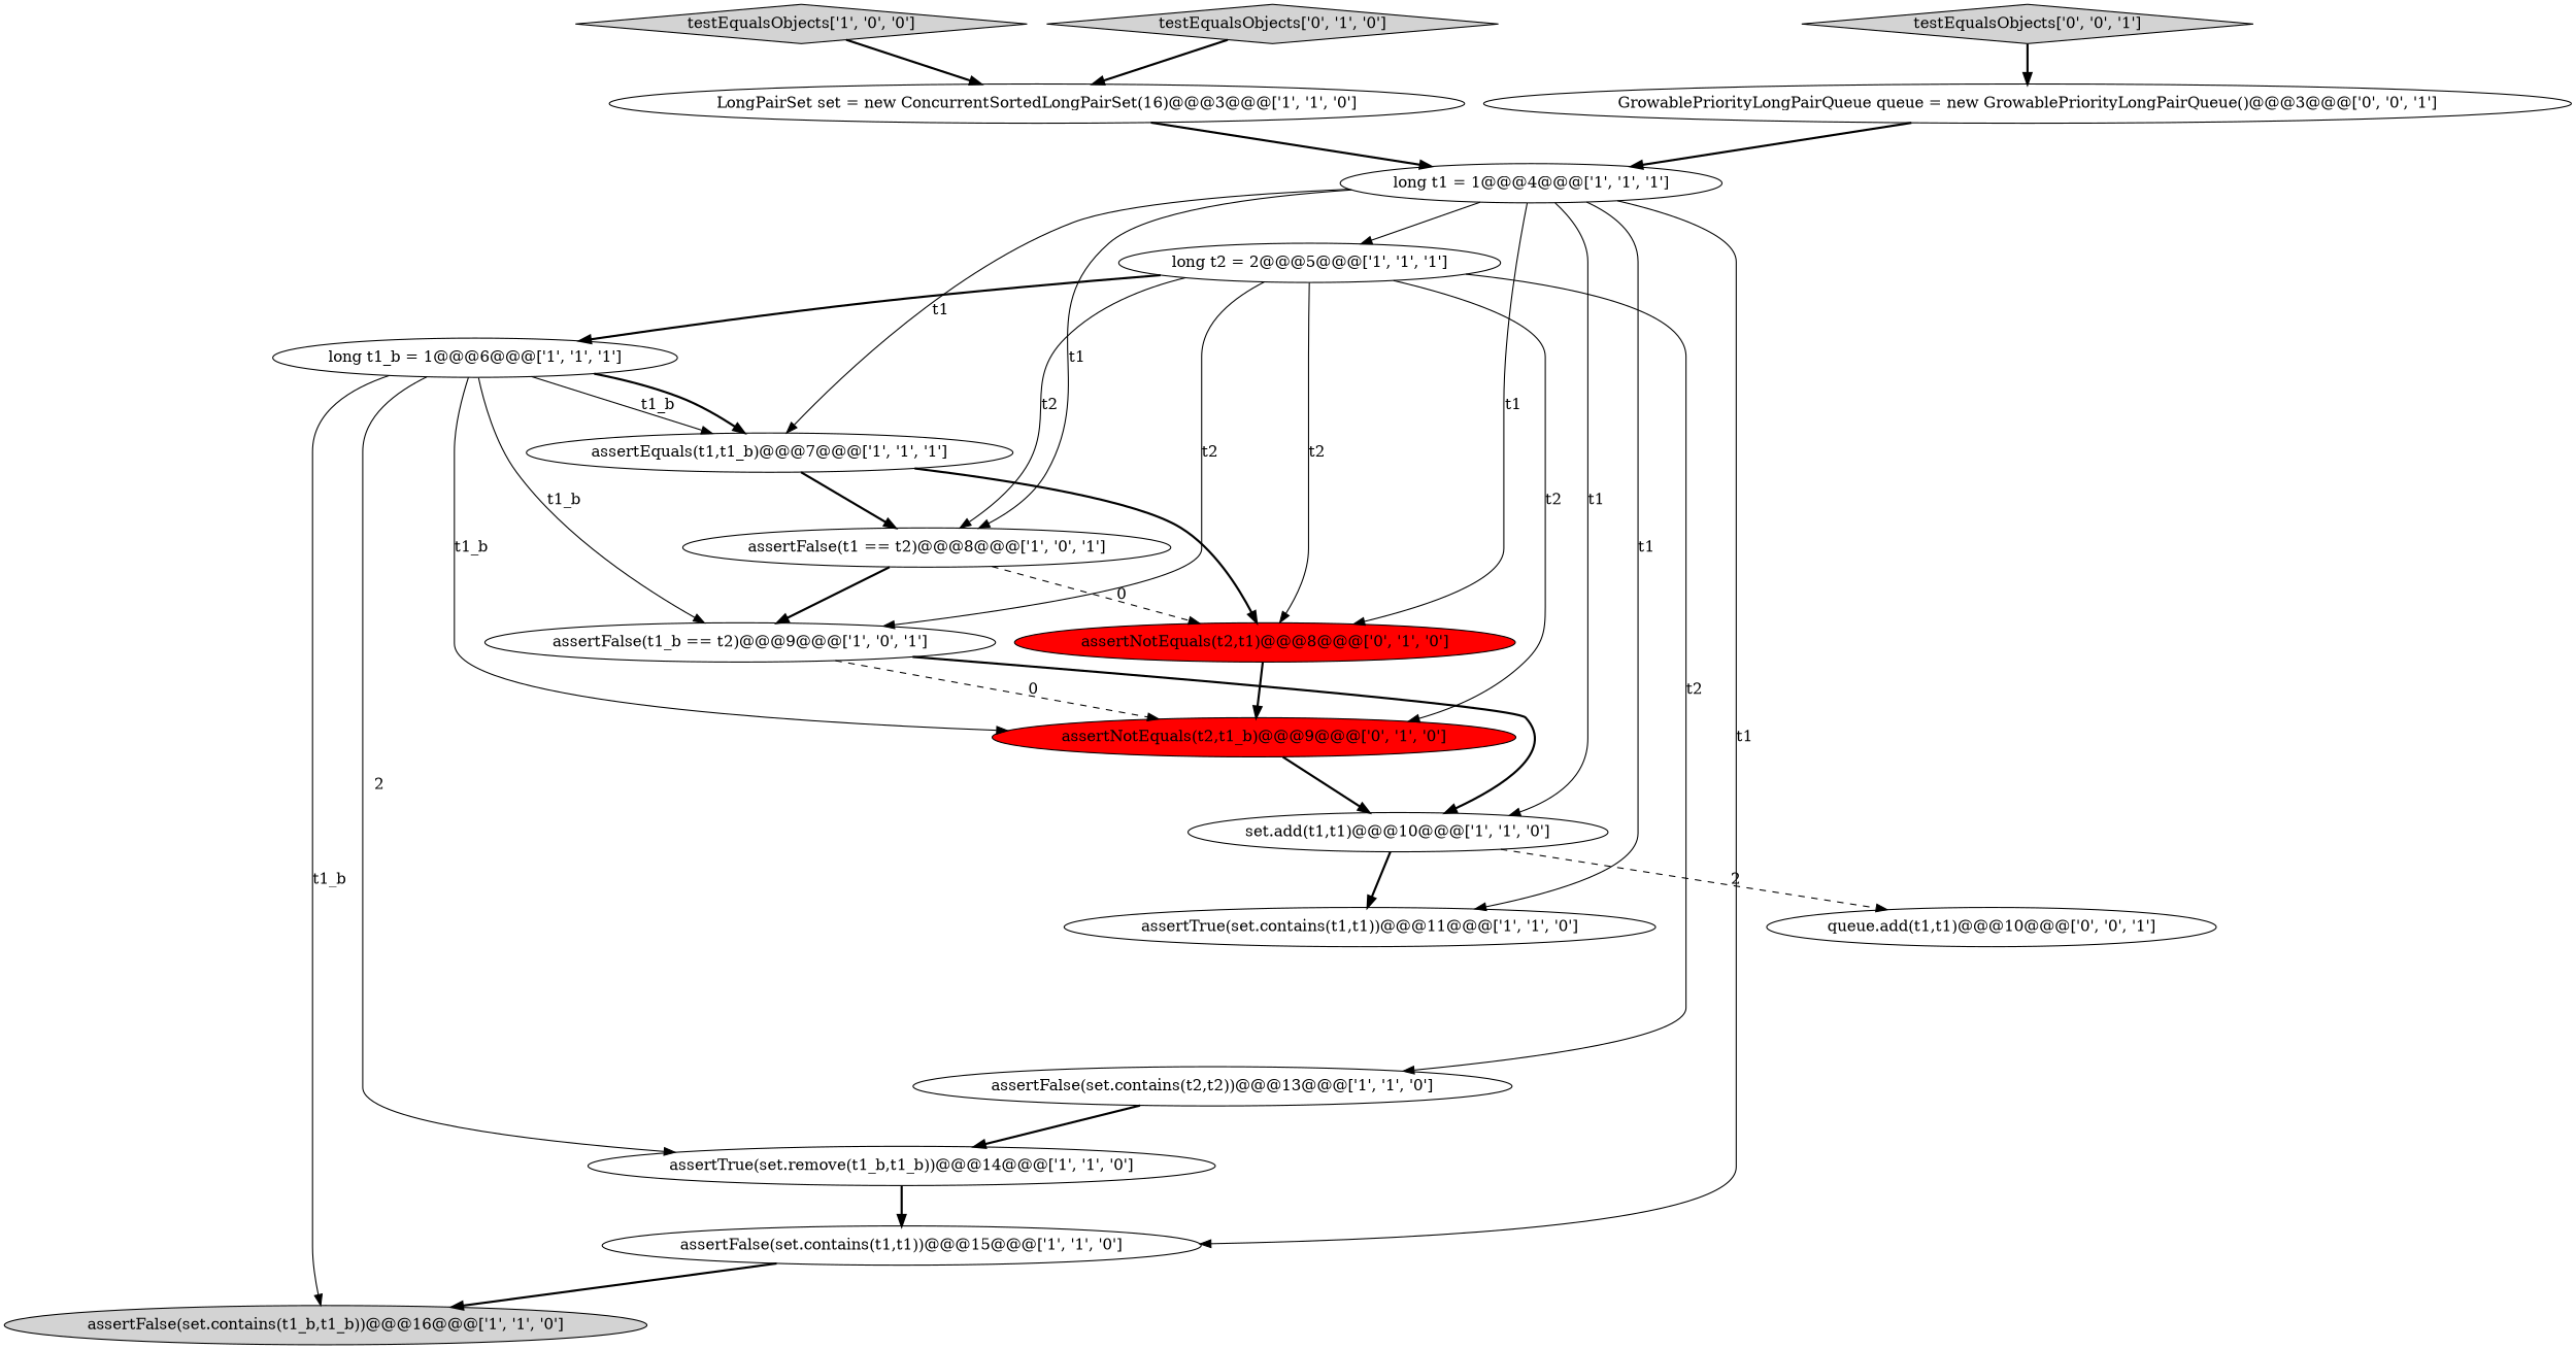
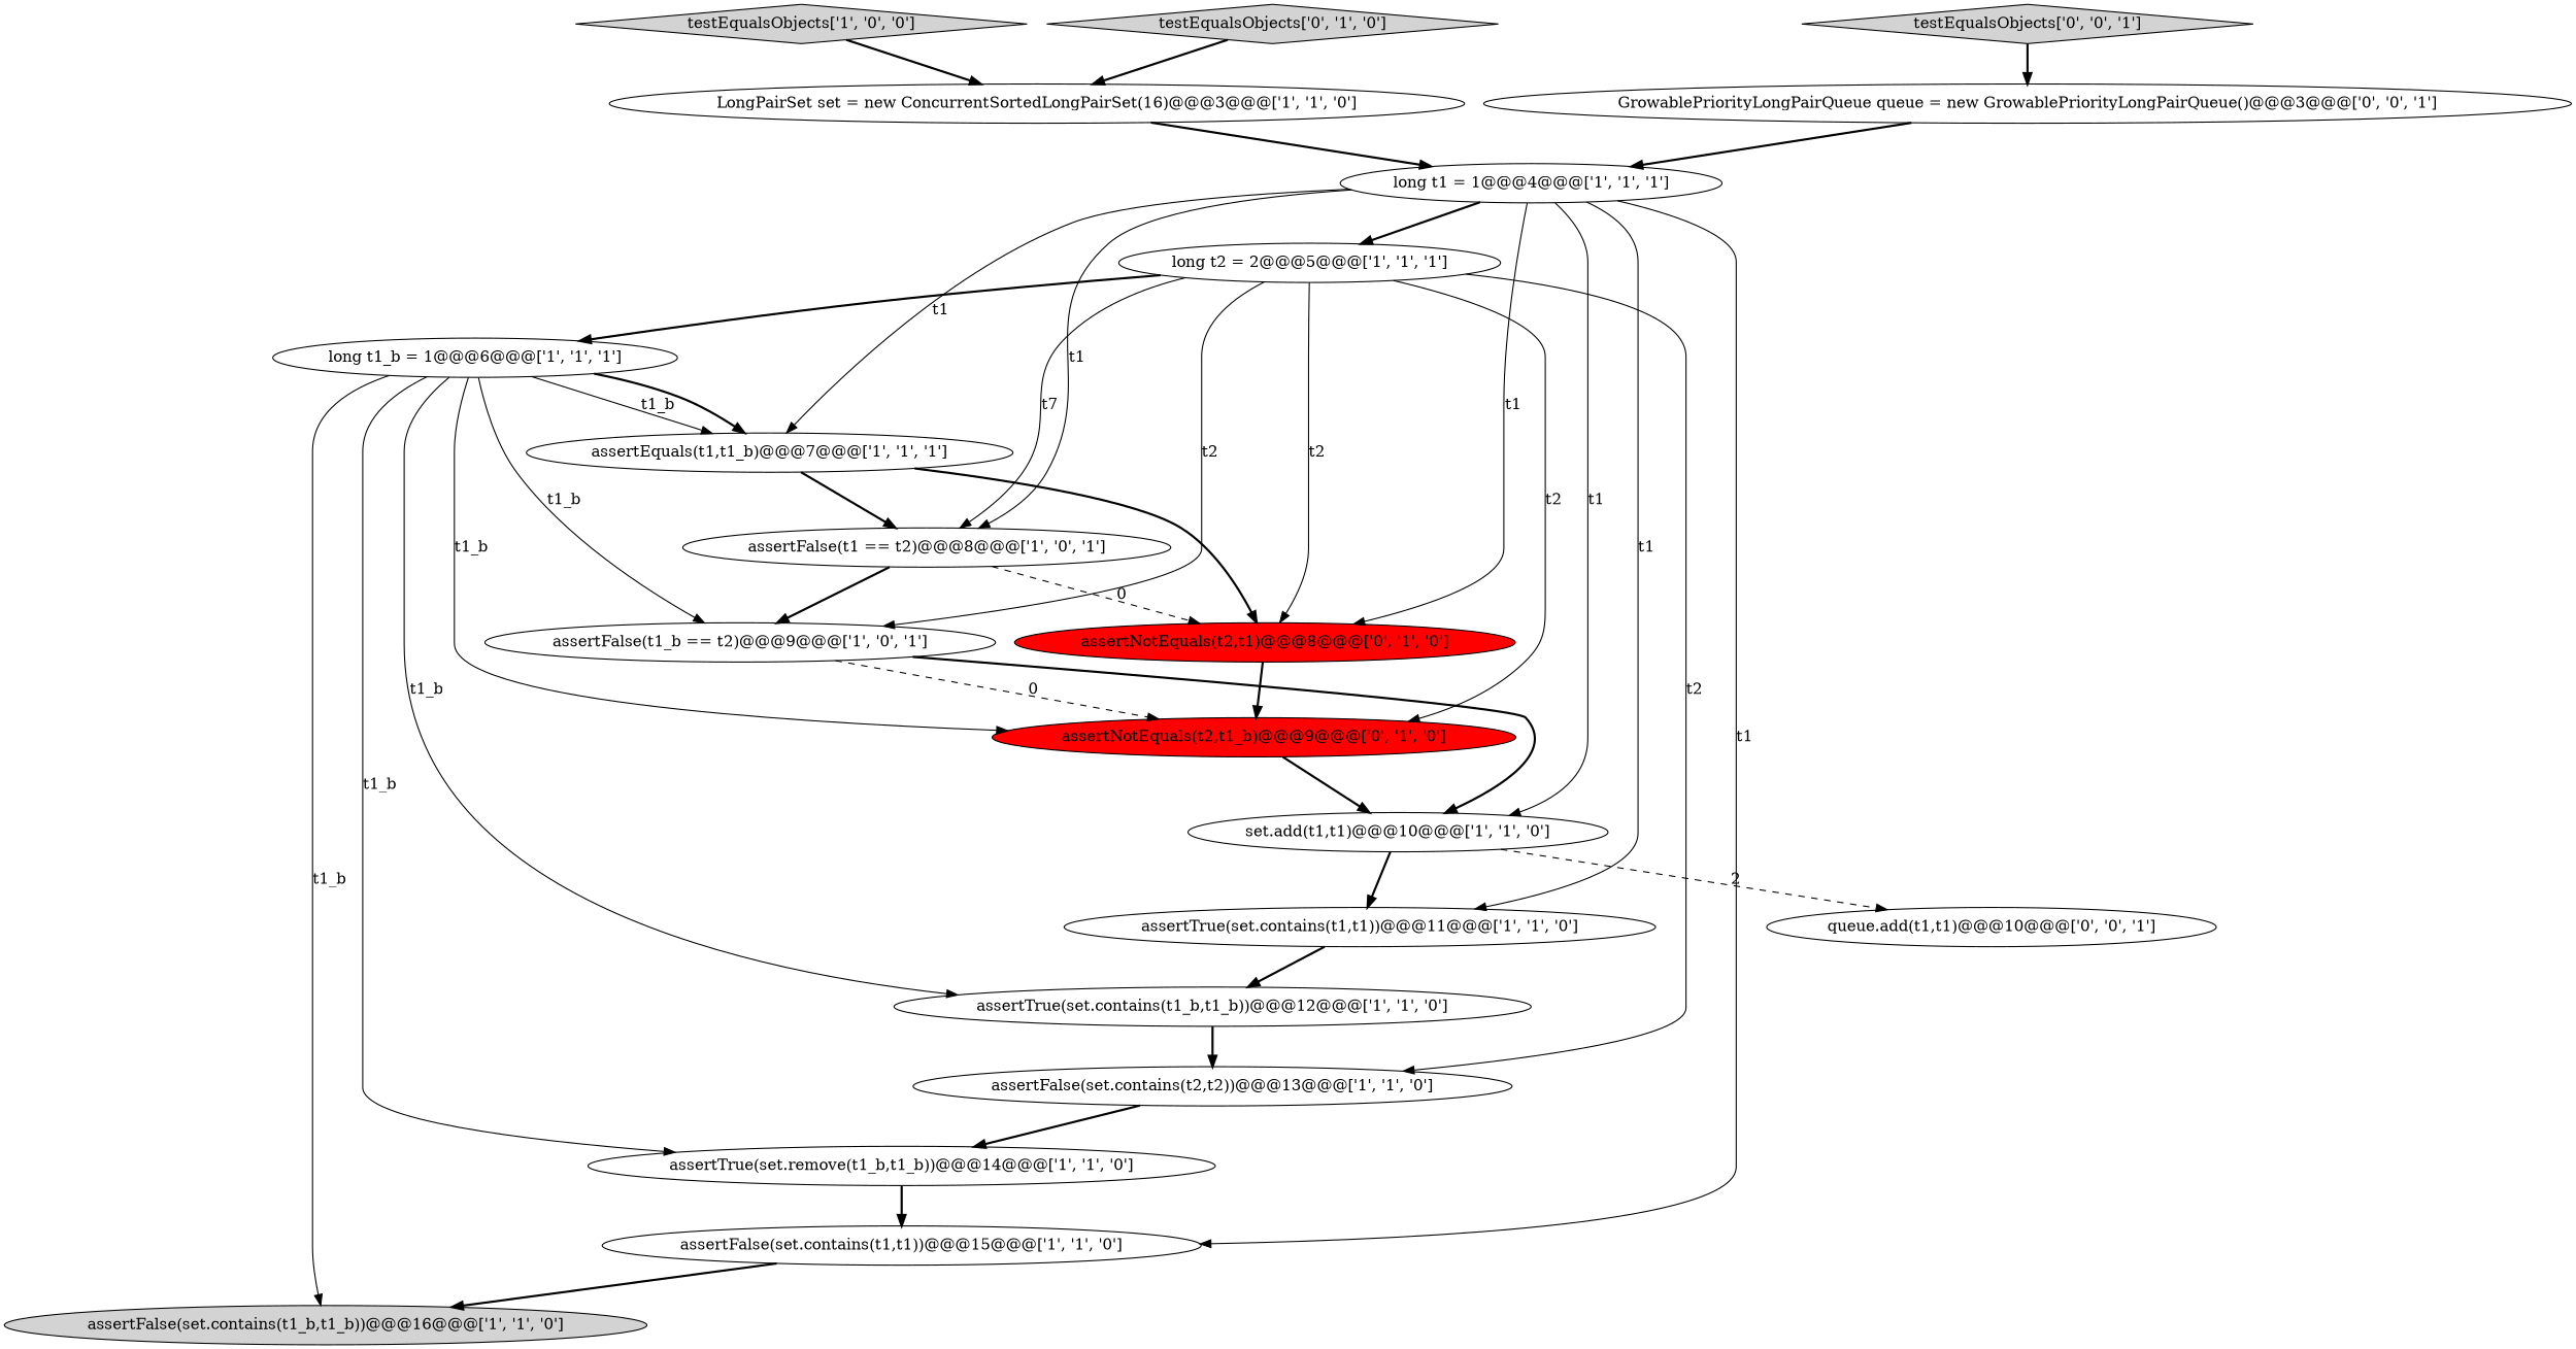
  digraph {
    node [fillcolor=white shape=ellipse style=filled]
    edge [style=bold]
    n1 [label="long t1_b = 1@@@6@@@['1', '1', '1']"]
    n2 [label="assertTrue(set.remove(t1_b,t1_b))@@@14@@@['1', '1', '0']"]
    n3 [fillcolor=red label="assertNotEquals(t2,t1_b)@@@9@@@['0', '1', '0']"]
    n4 [fillcolor=lightgray label="assertFalse(set.contains(t1_b,t1_b))@@@16@@@['1', '1', '0']"]
+   n5 [label="assertTrue(set.contains(t1_b,t1_b))@@@12@@@['1', '1', '0']"]
    n6 [label="assertEquals(t1,t1_b)@@@7@@@['1', '1', '1']"]
    n7 [label="assertFalse(t1_b == t2)@@@9@@@['1', '0', '1']"]
    n8 [label="assertFalse(set.contains(t1,t1))@@@15@@@['1', '1', '0']"]
    n9 [label="set.add(t1,t1)@@@10@@@['1', '1', '0']"]
    n10 [label="assertFalse(set.contains(t2,t2))@@@13@@@['1', '1', '0']"]
    n11 [fillcolor=red label="assertNotEquals(t2,t1)@@@8@@@['0', '1', '0']"]
    n12 [label="assertFalse(t1 == t2)@@@8@@@['1', '0', '1']"]
    n13 [label="long t2 = 2@@@5@@@['1', '1', '1']"]
    n14 [label="LongPairSet set = new ConcurrentSortedLongPairSet(16)@@@3@@@['1', '1', '0']"]
    n15 [label="long t1 = 1@@@4@@@['1', '1', '1']"]
    n16 [label="assertTrue(set.contains(t1,t1))@@@11@@@['1', '1', '0']"]
    n17 [label="queue.add(t1,t1)@@@10@@@['0', '0', '1']"]
    n18 [fillcolor=lightgray label="testEqualsObjects['1', '0', '0']" shape=diamond]
    n19 [fillcolor=lightgray label="testEqualsObjects['0', '0', '1']" shape=diamond]
    n20 [label="GrowablePriorityLongPairQueue queue = new GrowablePriorityLongPairQueue()@@@3@@@['0', '0', '1']"]
    n21 [fillcolor=lightgray label="testEqualsObjects['0', '1', '0']" shape=diamond]
-   n1 -> n2 [label=2 style=solid]
+   n1 -> n2 [label=t1_b style=solid]
    n1 -> n3 [label=t1_b style=solid]
    n1 -> n4 [label=t1_b style=solid]
+   n1 -> n5 [label=t1_b style=solid]
    n1 -> n6 [label=t1_b style=solid]
    n1 -> n6
    n1 -> n7 [label=t1_b style=solid]
    n2 -> n8
    n3 -> n9
+   n5 -> n10
    n6 -> n11
    n6 -> n12
    n7 -> n3 [label=0 style=dashed]
    n7 -> n9
    n8 -> n4
    n9 -> n16
    n9 -> n17 [label=2 style=dashed]
    n10 -> n2
    n11 -> n3
    n12 -> n7
    n12 -> n11 [label=0 style=dashed]
    n13 -> n1
    n13 -> n3 [label=t2 style=solid]
    n13 -> n7 [label=t2 style=solid]
    n13 -> n10 [label=t2 style=solid]
    n13 -> n11 [label=t2 style=solid]
-   n13 -> n12 [label=t2 style=solid]
+   n13 -> n12 [label=t7 style=solid]
    n14 -> n15
    n15 -> n6 [label=t1 style=solid]
    n15 -> n8 [label=t1 style=solid]
    n15 -> n9 [label=t1 style=solid]
    n15 -> n11 [label=t1 style=solid]
    n15 -> n12 [label=t1 style=solid]
-   n15 -> n13 [style=solid]
+   n15 -> n13
    n15 -> n16 [label=t1 style=solid]
+   n16 -> n5
    n18 -> n14
    n19 -> n20
    n20 -> n15
    n21 -> n14
  }
